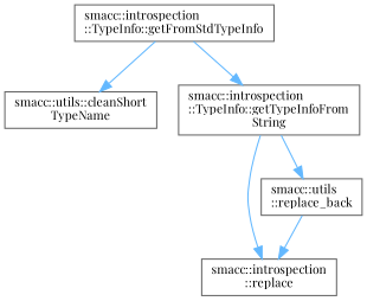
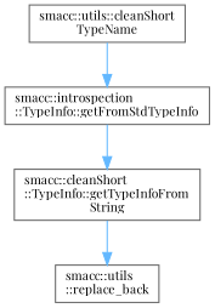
  digraph {
    fontname="Playfair Display"
    rankdir=TB
    node [color=grey40 fillcolor=white fontname="Playfair Display" fontsize=10 shape=box style=filled]
    edge [color=steelblue1 fontname="Playfair Display" fontsize=10 labelfontname=Helvetica labelfontsize=10 style=solid]
    n1 [height=0.2 label="smacc::utils::cleanShort\lTypeName" width=0.4]
    n2 [height=0.2 label="smacc::introspection\l::TypeInfo::getFromStdTypeInfo" width=0.4]
-   n3 [height=0.2 label="smacc::introspection\l::TypeInfo::getTypeInfoFrom\lString" width=0.4]
-   n4 [height=0.2 label="smacc::introspection\l::replace" width=0.4]
+   n3 [height=0.2 label="smacc::cleanShort\l::TypeInfo::getTypeInfoFrom\lString" width=0.4]
    n5 [height=0.2 label="smacc::utils\l::replace_back" width=0.4]
-   n2 -> n1
+   n1 -> n2
    n2 -> n3
-   n3 -> n4
    n3 -> n5
-   n5 -> n4
  }
